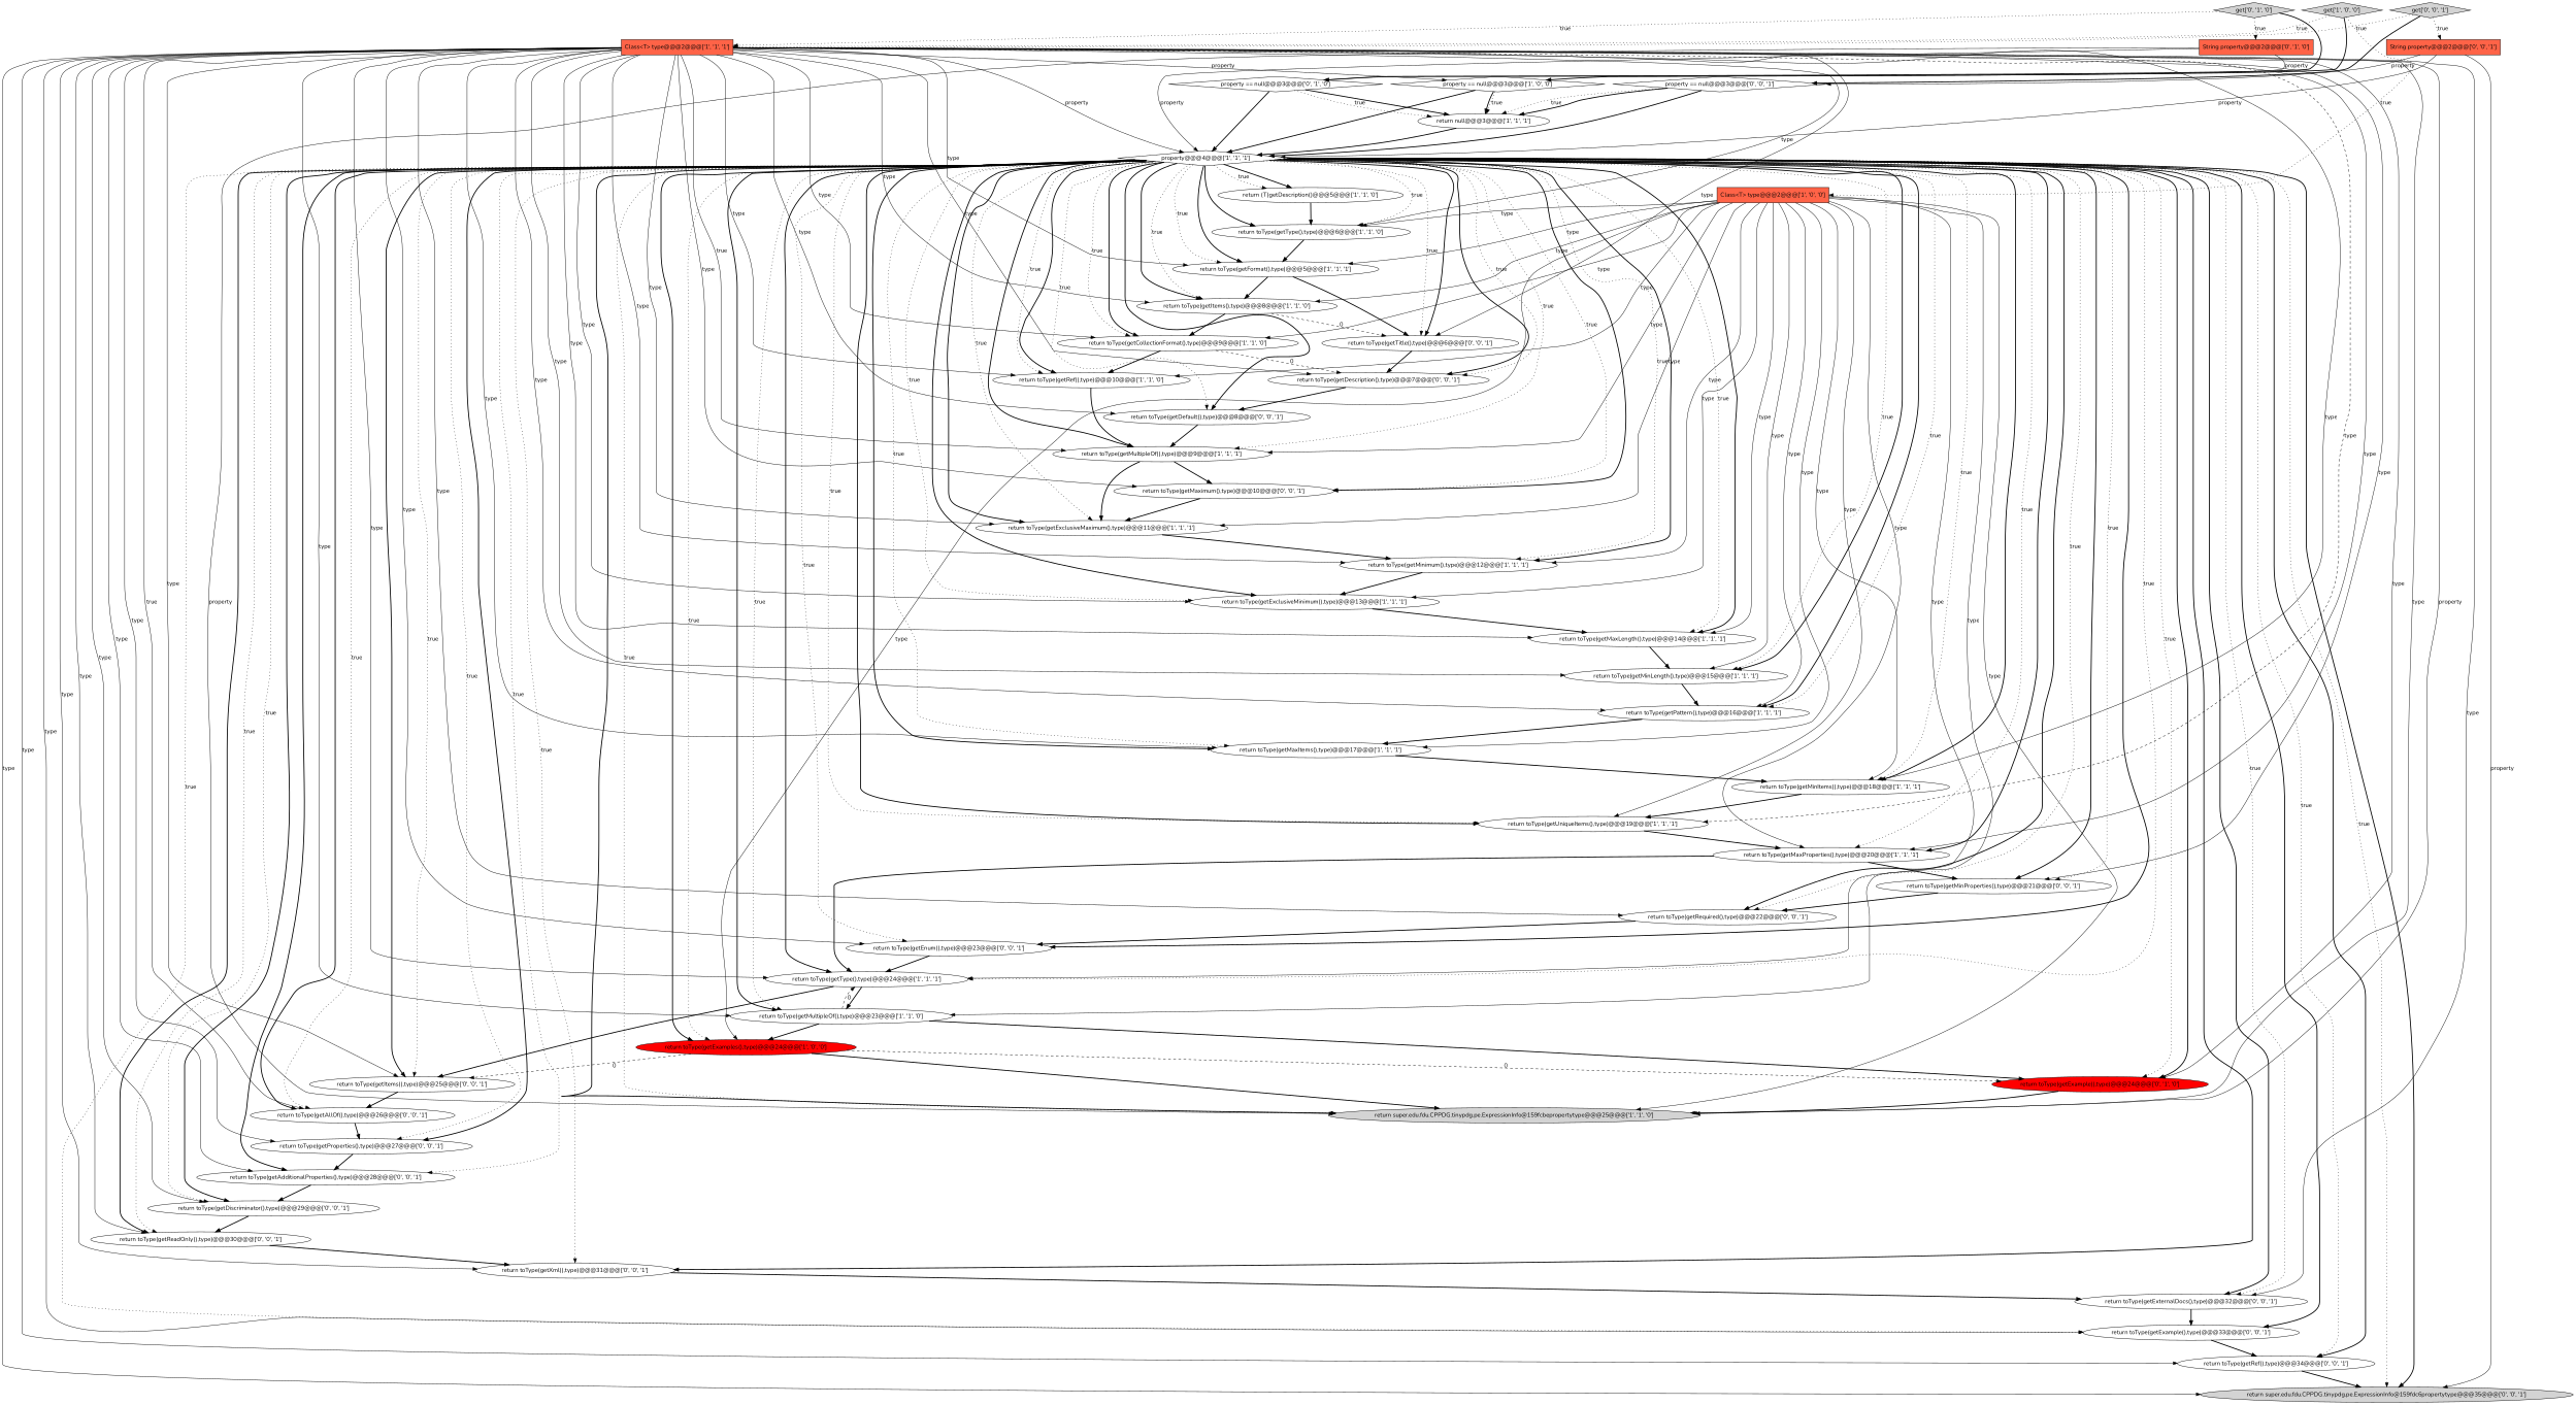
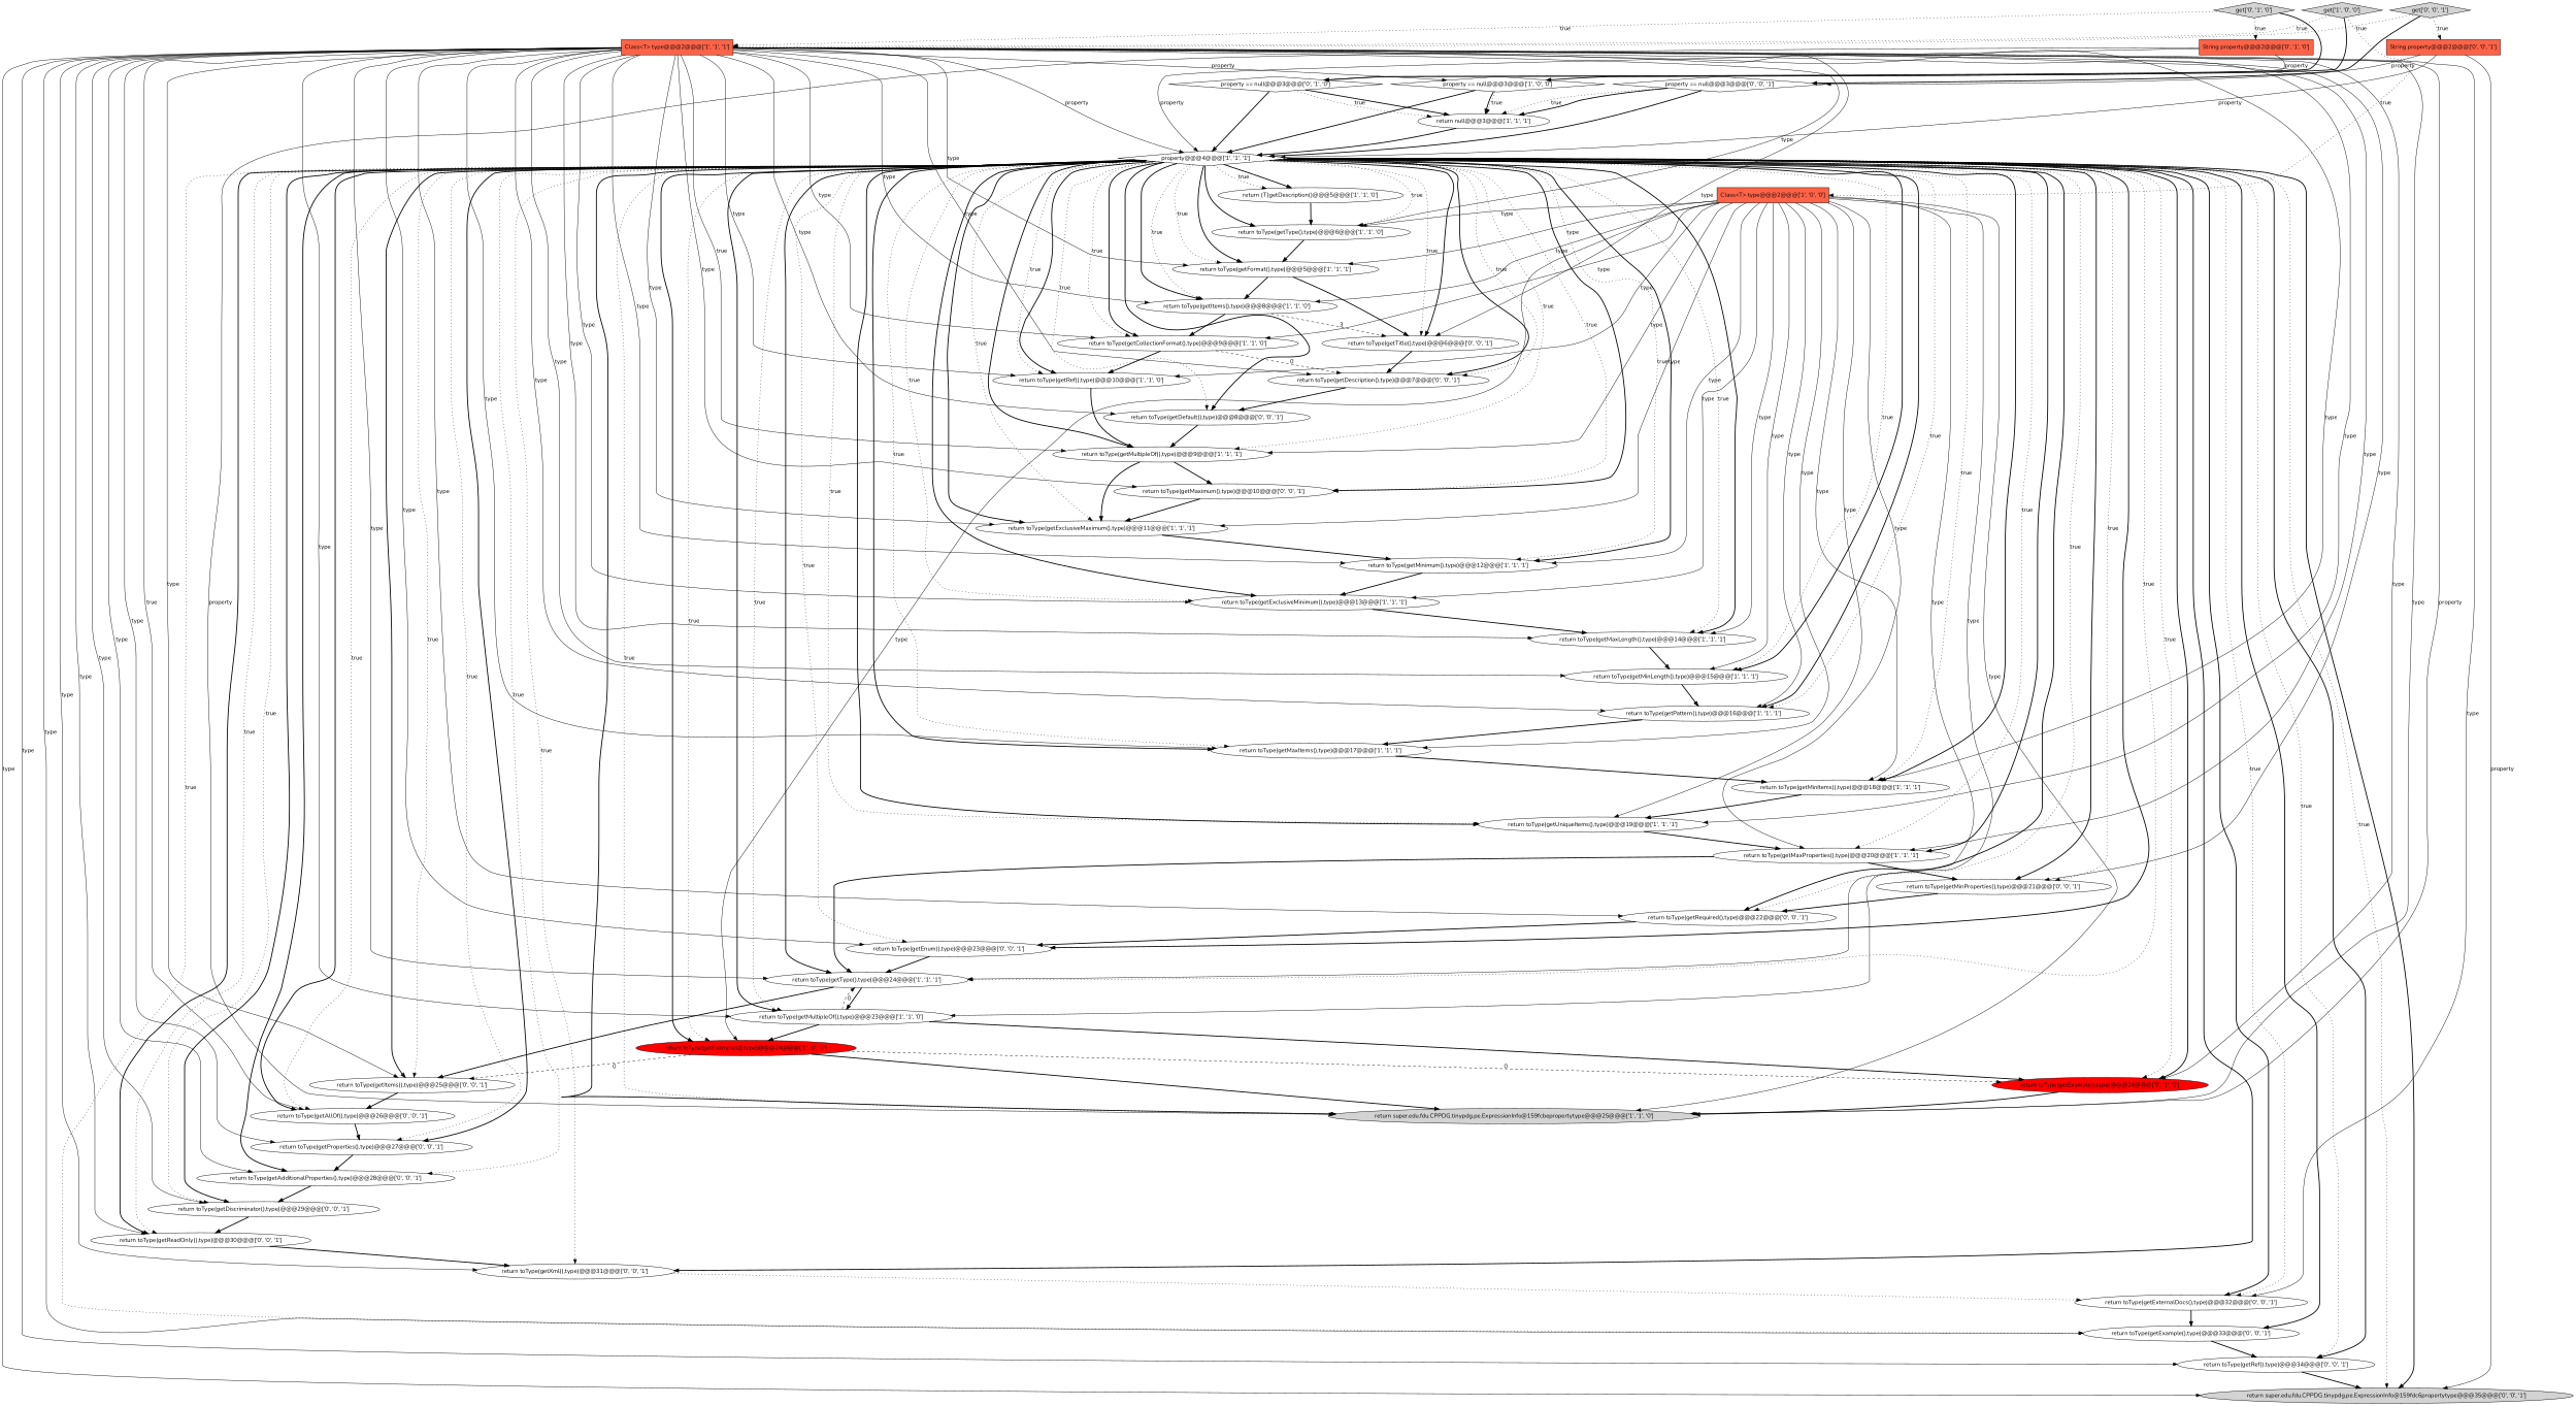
  digraph {
    fontname=Nunito
    node [fillcolor=white fontname=Nunito shape=ellipse style=filled]
    edge [fontname=Nunito style=bold]
    n1 [label="return toType(getDescription(),type)@@@7@@@['0', '0', '1']"]
    n2 [label="return toType(getDefault(),type)@@@8@@@['0', '0', '1']"]
    n3 [label="return toType(getMultipleOf(),type)@@@9@@@['1', '1', '1']"]
    n4 [label="return toType(getAdditionalProperties(),type)@@@28@@@['0', '0', '1']"]
    n5 [label="return toType(getDiscriminator(),type)@@@29@@@['0', '0', '1']"]
    n6 [label="return toType(getReadOnly(),type)@@@30@@@['0', '0', '1']"]
    n7 [label="return toType(getMaxProperties(),type)@@@20@@@['1', '1', '1']"]
    n8 [label="return toType(getType(),type)@@@24@@@['1', '1', '1']"]
    n9 [label="return toType(getMinProperties(),type)@@@21@@@['0', '0', '1']"]
    n10 [label="return toType(getMultipleOf(),type)@@@23@@@['1', '1', '0']"]
    n11 [label="return toType(getItems(),type)@@@25@@@['0', '0', '1']"]
    n12 [label="return toType(getRequired(),type)@@@22@@@['0', '0', '1']"]
    n13 [fillcolor=lightgray label="get['0', '0', '1']" shape=diamond]
    n14 [fillcolor=tomato label="Class<T> type@@@2@@@['1', '1', '1']" shape=box]
    n15 [label="property == null@@@3@@@['0', '0', '1']" shape=diamond]
    n16 [fillcolor=tomato label="String property@@@2@@@['0', '0', '1']" shape=box]
    n17 [label="property@@@4@@@['1', '1', '1']" shape=diamond]
    n18 [label="return toType(getMaxItems(),type)@@@17@@@['1', '1', '1']"]
    n19 [label="return toType(getExclusiveMinimum(),type)@@@13@@@['1', '1', '1']"]
    n20 [label="return toType(getPattern(),type)@@@16@@@['1', '1', '1']"]
    n21 [label="return toType(getRef(),type)@@@10@@@['1', '1', '0']"]
    n22 [label="return toType(getMinimum(),type)@@@12@@@['1', '1', '1']"]
    n23 [label="return toType(getMinLength(),type)@@@15@@@['1', '1', '1']"]
    n24 [label="return toType(getExternalDocs(),type)@@@32@@@['0', '0', '1']"]
    n25 [fillcolor=red label="return toType(getExample(),type)@@@24@@@['0', '1', '0']"]
    n26 [label="return toType(getItems(),type)@@@8@@@['1', '1', '0']"]
    n27 [label="return toType(getMinItems(),type)@@@18@@@['1', '1', '1']"]
    n28 [label="return toType(getFormat(),type)@@@5@@@['1', '1', '1']"]
    n29 [label="return toType(getCollectionFormat(),type)@@@9@@@['1', '1', '0']"]
    n30 [label="return toType(getExclusiveMaximum(),type)@@@11@@@['1', '1', '1']"]
    n31 [label="return toType(getMaximum(),type)@@@10@@@['0', '0', '1']"]
    n32 [label="return toType(getType(),type)@@@6@@@['1', '1', '0']"]
    n33 [label="return toType(getTitle(),type)@@@6@@@['0', '0', '1']"]
    n34 [label="return toType(getXml(),type)@@@31@@@['0', '0', '1']"]
    n35 [label="return toType(getEnum(),type)@@@23@@@['0', '0', '1']"]
    n36 [label="return toType(getMaxLength(),type)@@@14@@@['1', '1', '1']"]
    n37 [fillcolor=lightgray label="return super.edu.fdu.CPPDG.tinypdg.pe.ExpressionInfo@159fcbepropertytype@@@25@@@['1', '1', '0']"]
    n38 [label="return toType(getAllOf(),type)@@@26@@@['0', '0', '1']"]
    n39 [label="return toType(getExample(),type)@@@33@@@['0', '0', '1']"]
    n40 [label="return toType(getUniqueItems(),type)@@@19@@@['1', '1', '1']"]
    n41 [label="return toType(getRef(),type)@@@34@@@['0', '0', '1']"]
    n42 [label="return toType(getProperties(),type)@@@27@@@['0', '0', '1']"]
    n43 [fillcolor=lightgray label="return super.edu.fdu.CPPDG.tinypdg.pe.ExpressionInfo@159fdc6propertytype@@@35@@@['0', '0', '1']"]
    n44 [label="property == null@@@3@@@['1', '0', '0']" shape=diamond]
    n45 [label="return null@@@3@@@['1', '1', '1']"]
    n46 [label="return (T)getDescription()@@@5@@@['1', '1', '0']"]
    n47 [fillcolor=red label="return toType(getExamples(),type)@@@24@@@['1', '0', '0']"]
    n48 [label="property == null@@@3@@@['0', '1', '0']" shape=diamond]
    n49 [fillcolor=lightgray label="get['1', '0', '0']" shape=diamond]
    n50 [fillcolor=tomato label="Class<T> type@@@2@@@['1', '0', '0']" shape=box]
    n51 [fillcolor=lightgray label="get['0', '1', '0']" shape=diamond]
    n52 [fillcolor=tomato label="String property@@@2@@@['0', '1', '0']" shape=box]
    n1 -> n2
    n2 -> n3
    n3 -> n30
    n3 -> n31
    n4 -> n5
    n5 -> n6
    n6 -> n34
    n7 -> n8
    n7 -> n9
    n8 -> n10
    n8 -> n11
    n9 -> n12
    n10 -> n8 [label=0 style=dashed]
    n10 -> n25
    n10 -> n47
    n11 -> n38
    n12 -> n35
    n13 -> n14 [label=true style=dotted]
    n13 -> n15
    n13 -> n16 [label=true style=dotted]
    n14 -> n1 [label=type style=solid]
    n14 -> n2 [label=type style=solid]
    n14 -> n3 [label=true style=solid]
    n14 -> n4 [label=type style=solid]
    n14 -> n5 [label=type style=solid]
    n14 -> n6 [label=type style=solid]
    n14 -> n7 [label=type style=solid]
    n14 -> n8 [label=type style=solid]
    n14 -> n9 [label=type style=solid]
    n14 -> n10 [label=type style=solid]
    n14 -> n11 [label=type style=solid]
    n14 -> n12 [label=type style=solid]
    n14 -> n17 [label=property style=solid]
    n14 -> n18 [label=type style=solid]
    n14 -> n19 [label=type style=solid]
    n14 -> n20 [label=type style=solid]
    n14 -> n21 [label=type style=solid]
    n14 -> n22 [label=type style=solid]
    n14 -> n23 [label=type style=solid]
    n14 -> n24 [label=type style=solid]
    n14 -> n25 [label=type style=solid]
    n14 -> n26 [label=type style=solid]
    n14 -> n27 [label=type style=solid]
    n14 -> n28 [label=type style=solid]
    n14 -> n29 [label=type style=solid]
    n14 -> n30 [label=type style=solid]
    n14 -> n31 [label=type style=solid]
    n14 -> n32 [label=type style=solid]
    n14 -> n33 [label=type style=solid]
    n14 -> n34 [label=type style=solid]
    n14 -> n35 [label=type style=solid]
    n14 -> n36 [label=type style=solid]
    n14 -> n37 [label=type style=solid]
    n14 -> n37 [label=property style=solid]
    n14 -> n38 [label=true style=solid]
    n14 -> n39 [label=type style=solid]
-   n14 -> n40 [label=type style=dashed]
+   n14 -> n40 [label=type style=solid]
    n14 -> n41 [label=type style=solid]
    n14 -> n42 [label=type style=solid]
    n14 -> n43 [label=type style=solid]
    n14 -> n44 [label=property style=solid]
    n15 -> n17
    n15 -> n45 [label=true style=dotted]
    n15 -> n45
    n16 -> n15 [label=property style=solid]
    n16 -> n17 [label=property style=solid]
    n16 -> n43 [label=property style=solid]
    n17 -> n1
    n17 -> n1 [label=true style=dotted]
    n17 -> n2
    n17 -> n2 [label=true style=dotted]
    n17 -> n3 [label=true style=dotted]
    n17 -> n3
    n17 -> n4 [label=true style=dotted]
    n17 -> n4
    n17 -> n5 [label=true style=dotted]
    n17 -> n5
    n17 -> n6
    n17 -> n6 [label=true style=dotted]
    n17 -> n7
    n17 -> n7 [label=true style=dotted]
    n17 -> n8 [label=true style=dotted]
    n17 -> n8
    n17 -> n9
    n17 -> n9 [label=true style=dotted]
    n17 -> n10
    n17 -> n10 [label=true style=dotted]
    n17 -> n11 [label=true style=dotted]
    n17 -> n11
    n17 -> n12
    n17 -> n12 [label=true style=dotted]
    n17 -> n18
    n17 -> n18 [label=true style=dotted]
    n17 -> n19 [label=true style=dotted]
    n17 -> n19
    n17 -> n20
    n17 -> n20 [label=true style=dotted]
    n17 -> n21
    n17 -> n21 [label=true style=dotted]
    n17 -> n22 [label=true style=dotted]
    n17 -> n22
    n17 -> n23 [label=true style=dotted]
    n17 -> n23
    n17 -> n24
    n17 -> n24 [label=true style=dotted]
    n17 -> n25 [label=true style=dotted]
    n17 -> n25
    n17 -> n26 [label=true style=dotted]
    n17 -> n26
    n17 -> n27 [label=true style=dotted]
    n17 -> n27
    n17 -> n28 [label=true style=dotted]
    n17 -> n28
    n17 -> n29
    n17 -> n29 [label=true style=dotted]
    n17 -> n30
    n17 -> n30 [label=true style=dotted]
    n17 -> n31
    n17 -> n31 [label=true style=dotted]
    n17 -> n32 [label=true style=dotted]
    n17 -> n32
    n17 -> n33
    n17 -> n33 [label=true style=dotted]
    n17 -> n34
    n17 -> n34 [label=true style=dotted]
    n17 -> n35
    n17 -> n35 [label=true style=dotted]
    n17 -> n36
    n17 -> n36 [label=true style=dotted]
    n17 -> n37 [label=true style=dotted]
    n17 -> n37
    n17 -> n38
    n17 -> n38 [label=true style=dotted]
    n17 -> n39
    n17 -> n39 [label=true style=dotted]
    n17 -> n40 [label=true style=dotted]
    n17 -> n40
    n17 -> n41 [label=true style=dotted]
    n17 -> n41
    n17 -> n42 [label=true style=dotted]
    n17 -> n42
    n17 -> n43 [label=true style=dotted]
    n17 -> n43
    n17 -> n46
    n17 -> n46 [label=true style=dotted]
    n17 -> n47 [label=true style=dotted]
    n17 -> n47
    n18 -> n27
    n19 -> n36
    n20 -> n18
    n21 -> n3
    n22 -> n19
    n23 -> n20
    n24 -> n39
    n25 -> n37
    n26 -> n29
-   n26 -> n33 [label=0 style=dashed]
+   n26 -> n33 [label=3 style=dashed]
    n27 -> n40
    n28 -> n26
    n28 -> n33
    n29 -> n1 [label=0 style=dashed]
    n29 -> n21
    n30 -> n22
    n31 -> n30
    n32 -> n28
    n33 -> n1
-   n34 -> n24
+   n34 -> n24 [style=dotted]
    n35 -> n8
    n36 -> n23
    n38 -> n42
    n39 -> n41
    n40 -> n7
    n41 -> n43
    n42 -> n4
    n44 -> n17
    n44 -> n45 [label=true style=dotted]
    n44 -> n45
    n45 -> n17
    n46 -> n32
    n47 -> n11 [label=0 style=dashed]
    n47 -> n25 [label=0 style=dashed]
    n47 -> n37
    n48 -> n17
    n48 -> n45
    n48 -> n45 [label=true style=dotted]
    n49 -> n14 [label=true style=dotted]
    n49 -> n44
    n49 -> n50 [label=true style=dotted]
    n50 -> n3 [label=type style=solid]
    n50 -> n7 [label=type style=solid]
    n50 -> n8 [label=type style=solid]
    n50 -> n10 [label=type style=solid]
    n50 -> n18 [label=type style=solid]
    n50 -> n19 [label=type style=solid]
    n50 -> n20 [label=type style=solid]
    n50 -> n21 [label=type style=solid]
    n50 -> n22 [label=type style=solid]
    n50 -> n23 [label=type style=solid]
    n50 -> n26 [label=type style=solid]
    n50 -> n27 [label=type style=solid]
    n50 -> n28 [label=type style=solid]
    n50 -> n29 [label=type style=solid]
    n50 -> n30 [label=type style=solid]
    n50 -> n32 [label=type style=solid]
    n50 -> n36 [label=type style=solid]
    n50 -> n37 [label=type style=solid]
    n50 -> n40 [label=type style=solid]
    n50 -> n47 [label=type style=solid]
    n51 -> n14 [label=true style=dotted]
    n51 -> n48
    n51 -> n52 [label=true style=dotted]
    n52 -> n17 [label=property style=solid]
    n52 -> n37 [label=property style=solid]
    n52 -> n48 [label=property style=solid]
  }
